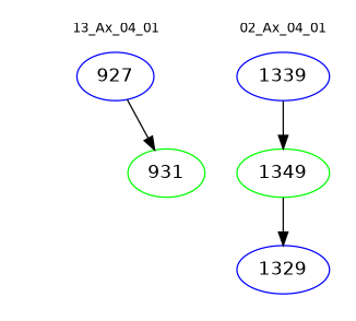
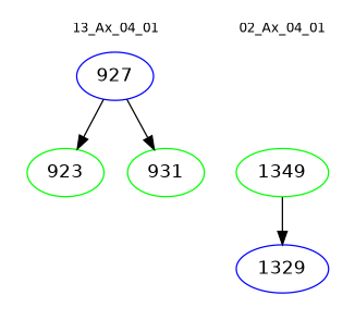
  digraph {
    fontname="DejaVu Sans"
    node [color=blue fontname="DejaVu Sans"]
    edge [color=black fontname="DejaVu Sans"]
    n1 [label=927]
+   n2 [color=green label=923]
    n3 [color=green label=931]
-   n4 [label=1339]
    n5 [label=1329]
    n6 [color=green label=1349]
    subgraph cluster_1 {
      color=white
      fontsize=10
      label="13_Ax_04_01"
      n1
+     n2
      n3
    }
    subgraph cluster_2 {
      color=white
      fontsize=10
      label="02_Ax_04_01"
-     n4
      n5
      n6
    }
+   n1 -> n2
    n1 -> n3
-   n4 -> n6
    n6 -> n5
  }
